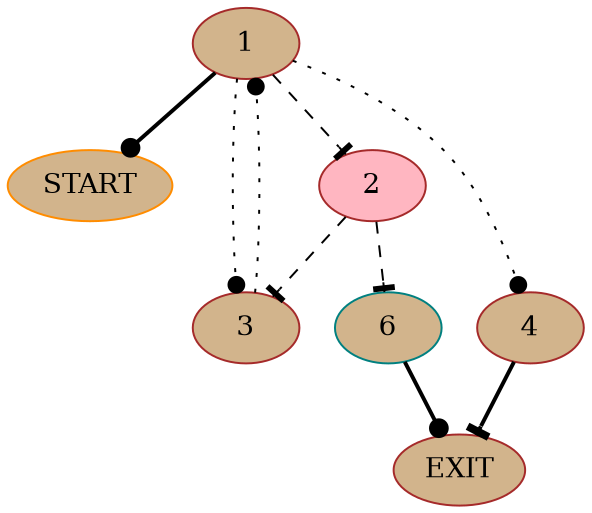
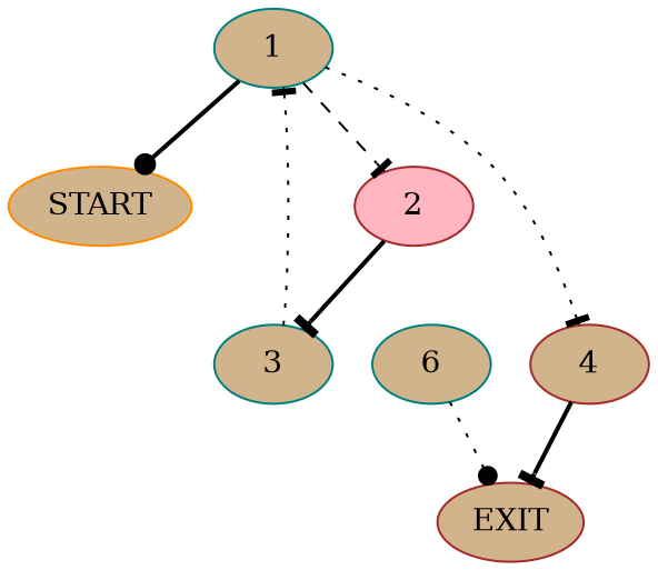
  digraph {
    node [color=brown fillcolor=tan style=filled]
    edge [arrowhead=tee style=bold]
    n1 [color=darkorange label=START]
-   1
+   1 [color=teal]
    2 [fillcolor=lightpink]
-   3
+   3 [color=teal]
    4
    n6 [label=EXIT]
    n7 [color=teal label=6]
    1 -> n1 [arrowhead=dot]
    1 -> 2 [style=dashed]
-   1 -> 3 [arrowhead=dot style=dotted]
-   1 -> 4 [arrowhead=dot style=dotted]
-   2 -> 3 [style=dashed]
-   2 -> n7 [style=dashed]
-   3 -> 1 [arrowhead=dot style=dotted]
+   1 -> 4 [style=dotted]
+   2 -> 3
+   3 -> 1 [style=dotted]
    4 -> n6
-   n7 -> n6 [arrowhead=dot]
+   n7 -> n6 [arrowhead=dot style=dotted]
  }
